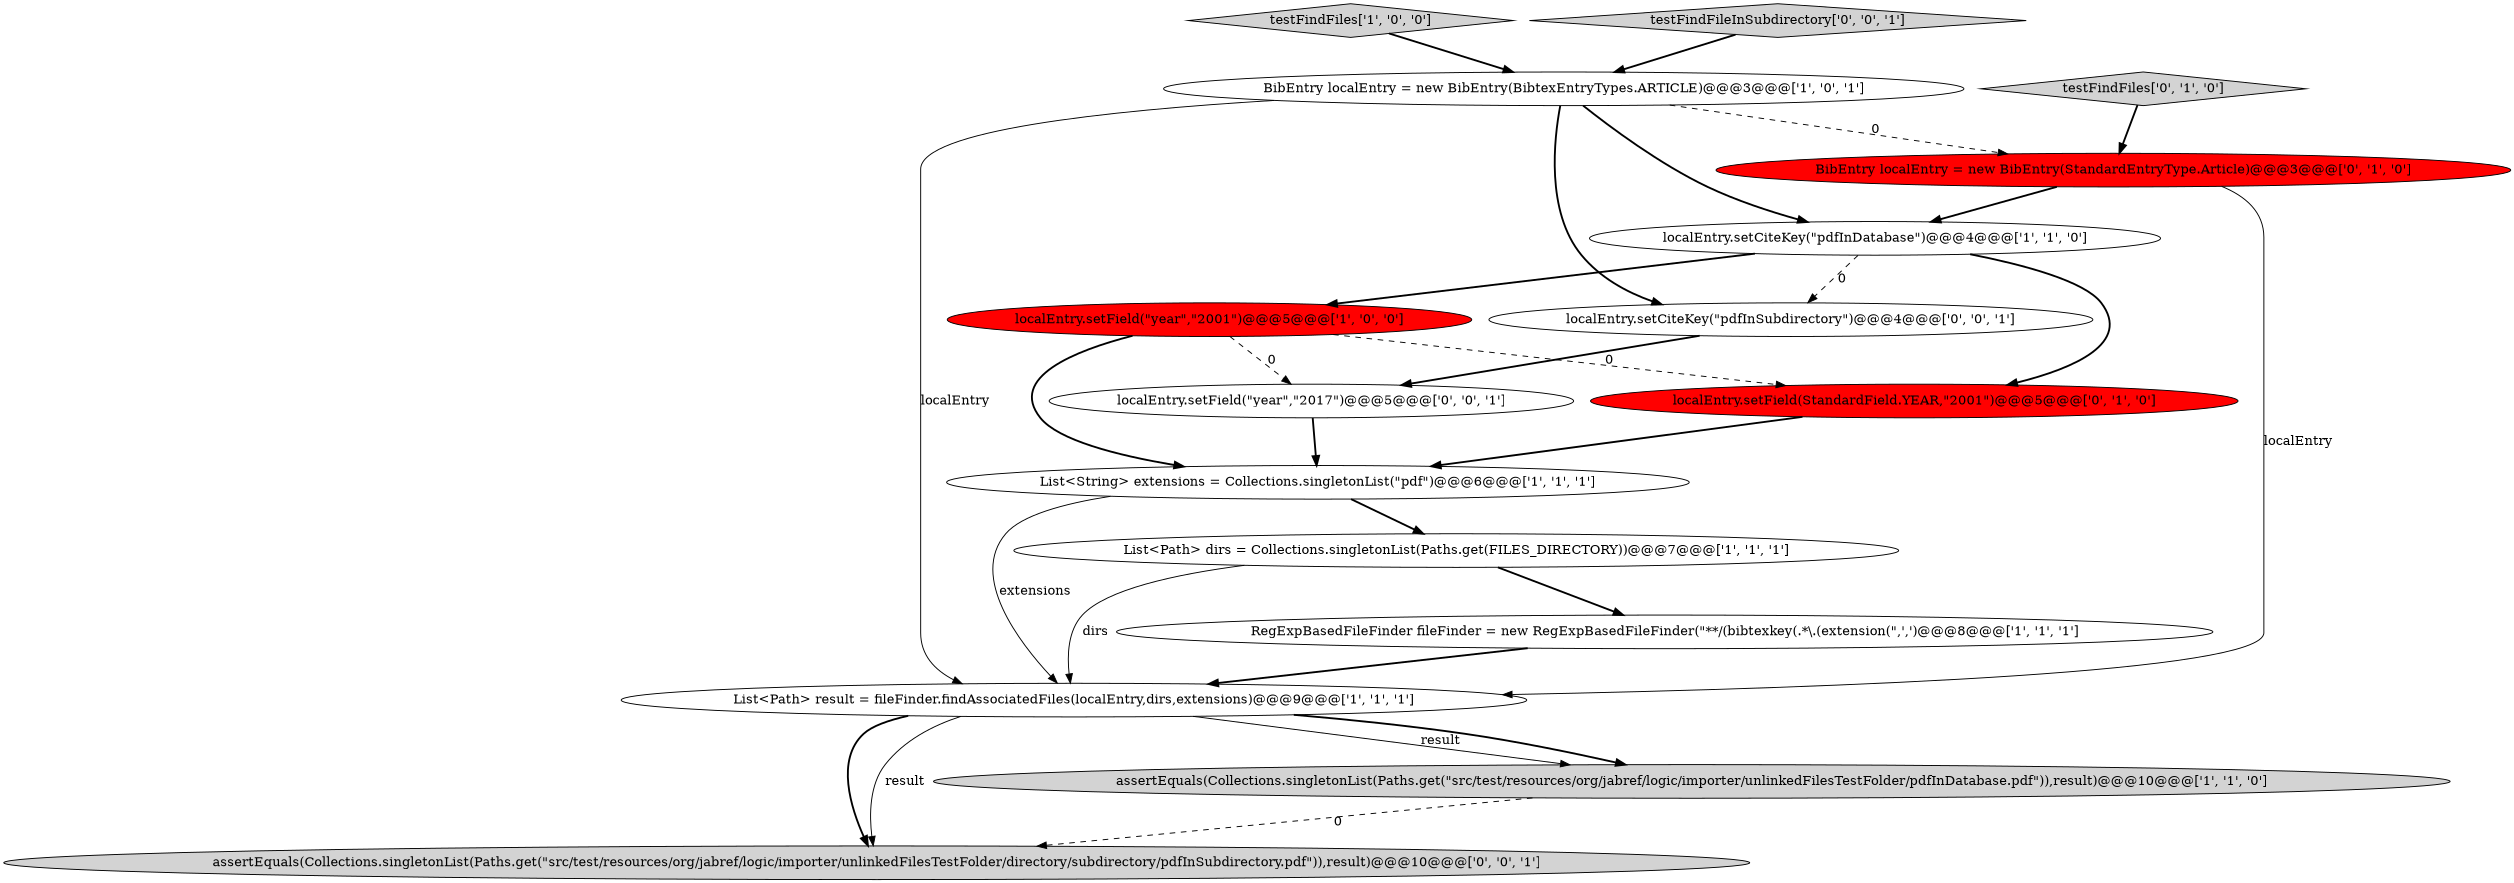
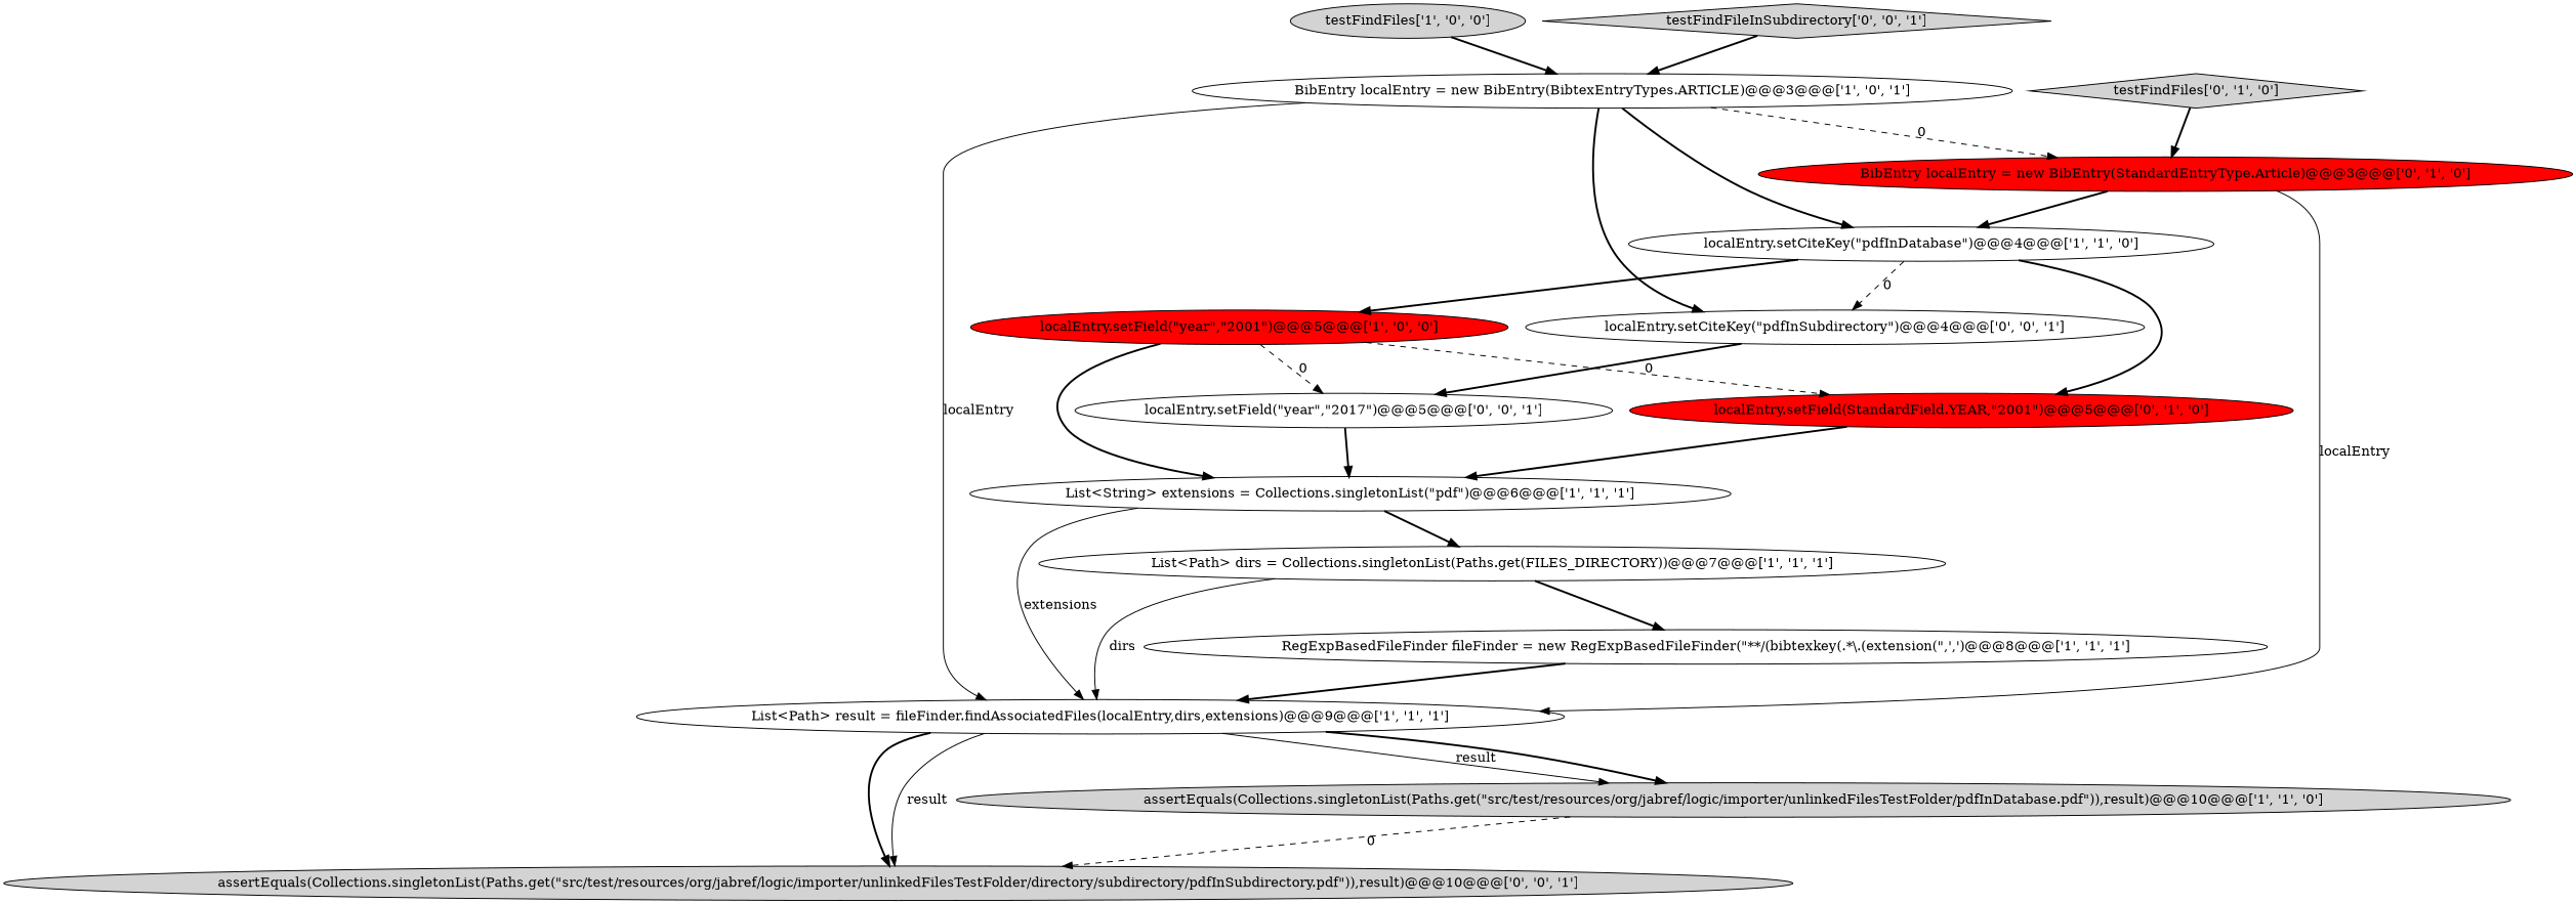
  digraph {
    node [fillcolor=white shape=ellipse style=filled]
    edge [style=bold]
    n1 [label="List<Path> result = fileFinder.findAssociatedFiles(localEntry,dirs,extensions)@@@9@@@['1', '1', '1']"]
    n2 [fillcolor=lightgray label="assertEquals(Collections.singletonList(Paths.get(\"src/test/resources/org/jabref/logic/importer/unlinkedFilesTestFolder/pdfInDatabase.pdf\")),result)@@@10@@@['1', '1', '0']"]
    n3 [fillcolor=lightgray label="assertEquals(Collections.singletonList(Paths.get(\"src/test/resources/org/jabref/logic/importer/unlinkedFilesTestFolder/directory/subdirectory/pdfInSubdirectory.pdf\")),result)@@@10@@@['0', '0', '1']"]
    n4 [label="localEntry.setCiteKey(\"pdfInSubdirectory\")@@@4@@@['0', '0', '1']"]
    n5 [label="localEntry.setField(\"year\",\"2017\")@@@5@@@['0', '0', '1']"]
-   n6 [fillcolor=lightgray label="testFindFiles['1', '0', '0']" shape=diamond]
+   n6 [fillcolor=lightgray label="testFindFiles['1', '0', '0']"]
    n7 [label="BibEntry localEntry = new BibEntry(BibtexEntryTypes.ARTICLE)@@@3@@@['1', '0', '1']"]
    n8 [label="localEntry.setCiteKey(\"pdfInDatabase\")@@@4@@@['1', '1', '0']"]
    n9 [fillcolor=red label="localEntry.setField(StandardField.YEAR,\"2001\")@@@5@@@['0', '1', '0']"]
    n10 [fillcolor=red label="localEntry.setField(\"year\",\"2001\")@@@5@@@['1', '0', '0']"]
    n11 [label="List<String> extensions = Collections.singletonList(\"pdf\")@@@6@@@['1', '1', '1']"]
    n12 [label="List<Path> dirs = Collections.singletonList(Paths.get(FILES_DIRECTORY))@@@7@@@['1', '1', '1']"]
    n13 [fillcolor=red label="BibEntry localEntry = new BibEntry(StandardEntryType.Article)@@@3@@@['0', '1', '0']"]
    n14 [fillcolor=lightgray label="testFindFileInSubdirectory['0', '0', '1']" shape=diamond]
    n15 [fillcolor=lightgray label="testFindFiles['0', '1', '0']" shape=diamond]
    n16 [label="RegExpBasedFileFinder fileFinder = new RegExpBasedFileFinder(\"**/(bibtexkey(.*\\.(extension(\",',')@@@8@@@['1', '1', '1']"]
    n1 -> n2 [label=result style=solid]
    n1 -> n2
    n1 -> n3
    n1 -> n3 [label=result style=solid]
    n2 -> n3 [label=0 style=dashed]
    n4 -> n5
    n5 -> n11
    n6 -> n7
    n7 -> n1 [label=localEntry style=solid]
    n7 -> n4
    n7 -> n8
    n7 -> n13 [label=0 style=dashed]
    n8 -> n4 [label=0 style=dashed]
    n8 -> n9
    n8 -> n10
    n9 -> n11
    n10 -> n5 [label=0 style=dashed]
    n10 -> n9 [label=0 style=dashed]
    n10 -> n11
    n11 -> n1 [label=extensions style=solid]
    n11 -> n12
    n12 -> n1 [label=dirs style=solid]
    n12 -> n16
    n13 -> n1 [label=localEntry style=solid]
    n13 -> n8
    n14 -> n7
    n15 -> n13
    n16 -> n1
  }
